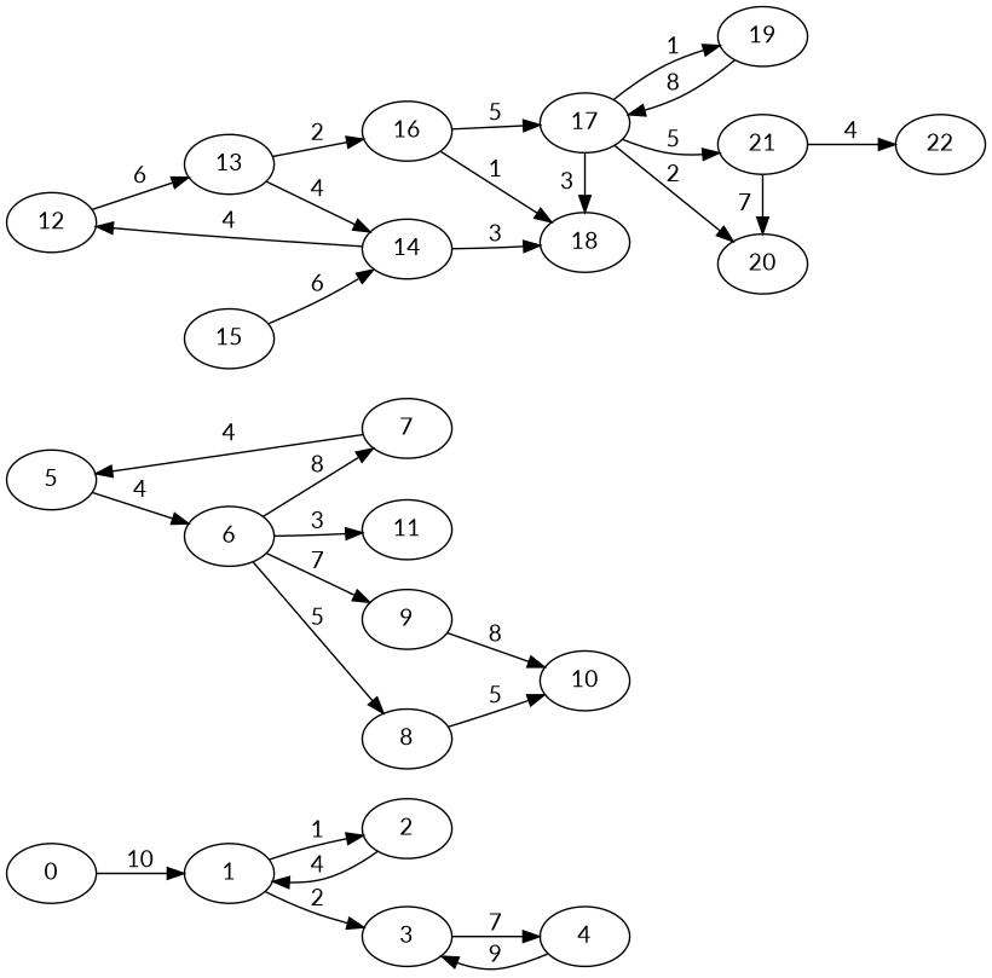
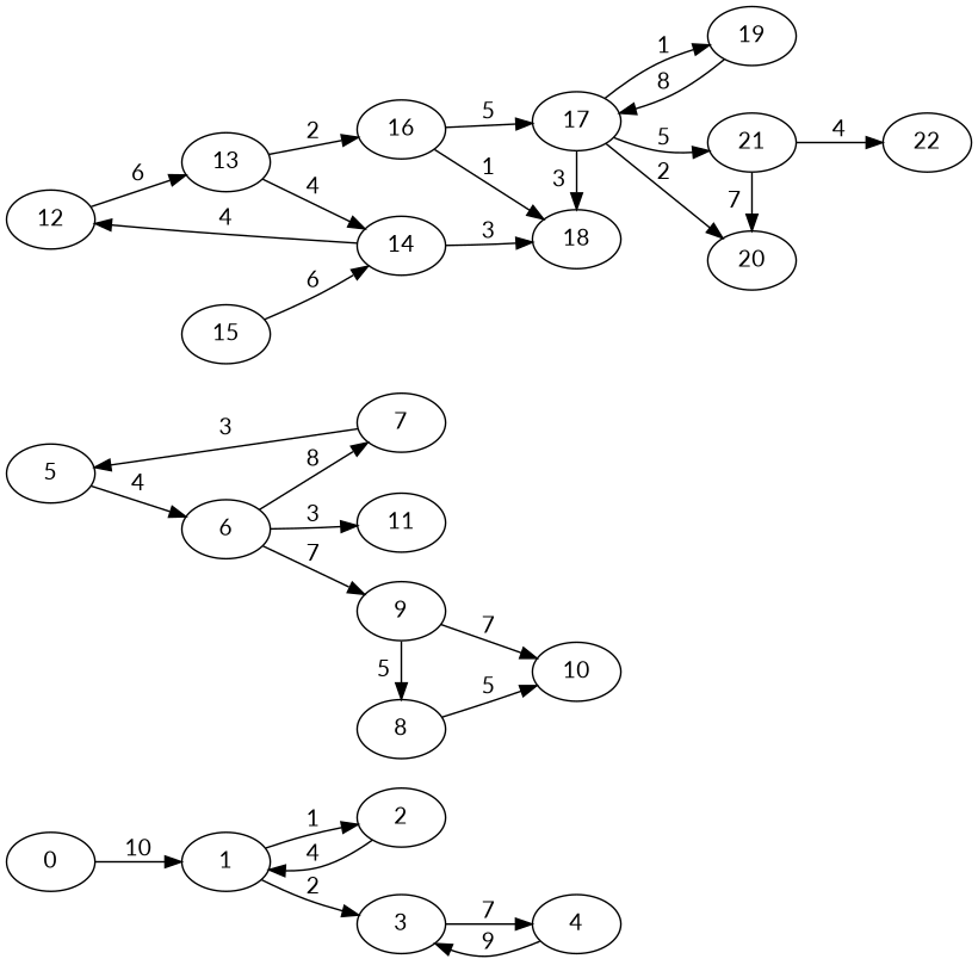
  digraph {
    fontname=Lato
    rankdir=LR
    ranksep=equally
    node [fontname=Lato]
    edge [fontname=Lato]
    0
    1
    2
    3
    4
    5
    6
    7
    8
    9
    11
    10
    12
    13
    14
    16
    18
    17
    19
    20
    21
    22
    15
    subgraph sub_1 {
      rank=same
      0
    }
    subgraph sub_2 {
      rank=same
      1
    }
    subgraph sub_3 {
      rank=same
      2
      3
    }
    subgraph sub_4 {
      rank=same
      4
    }
    subgraph sub_5 {
      rank=same
    }
    subgraph sub_6 {
      rank=same
      5
    }
    subgraph sub_7 {
      rank=same
      6
    }
    subgraph sub_8 {
      rank=same
      7
      8
      9
      11
    }
    subgraph sub_9 {
      rank=same
      10
    }
    subgraph sub_10 {
      rank=same
      12
    }
    subgraph sub_11 {
      rank=same
      13
    }
    subgraph sub_12 {
      rank=same
      14
      16
    }
    subgraph sub_13 {
      rank=same
      18
      17
    }
    subgraph sub_14 {
      rank=same
      19
      20
      21
    }
    subgraph sub_15 {
      rank=same
      22
    }
    subgraph sub_16 {
      rank=same
      15
    }
    subgraph sub_17 {
      rank=same
    }
    0 -> 1 [label=10]
    1 -> 2 [label=1]
    1 -> 3 [label=2]
    2 -> 1 [label=4]
    3 -> 4 [label=7]
    4 -> 3 [label=9]
    5 -> 6 [label=4]
    6 -> 7 [label=8]
-   6 -> 8 [label=5]
+   9 -> 8 [label=5]
    6 -> 9 [label=7]
    6 -> 11 [label=3]
-   7 -> 5 [label=4]
+   7 -> 5 [label=3]
    8 -> 10 [label=5]
-   9 -> 10 [label=8]
+   9 -> 10 [label=7]
    12 -> 13 [label=6]
    13 -> 14 [label=4]
    13 -> 16 [label=2]
    14 -> 12 [label=4]
    14 -> 18 [label=3]
    16 -> 18 [label=1]
    16 -> 17 [label=5]
    17 -> 18 [label=3]
    17 -> 19 [label=1]
    17 -> 20 [label=2]
    17 -> 21 [label=5]
    19 -> 17 [label=8]
    21 -> 20 [label=7]
    21 -> 22 [label=4]
    15 -> 14 [label=6]
  }
